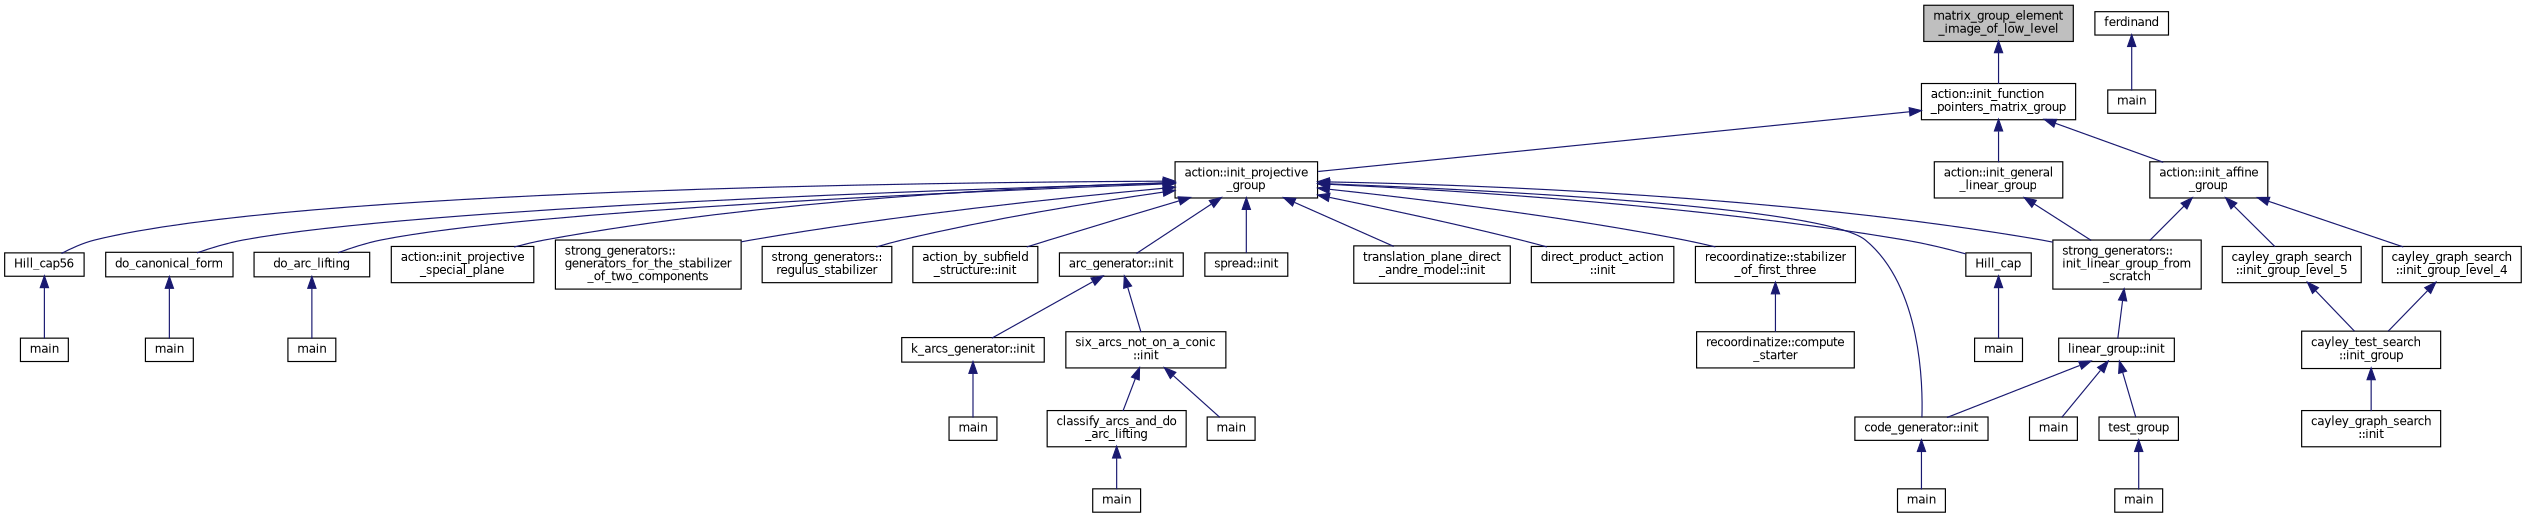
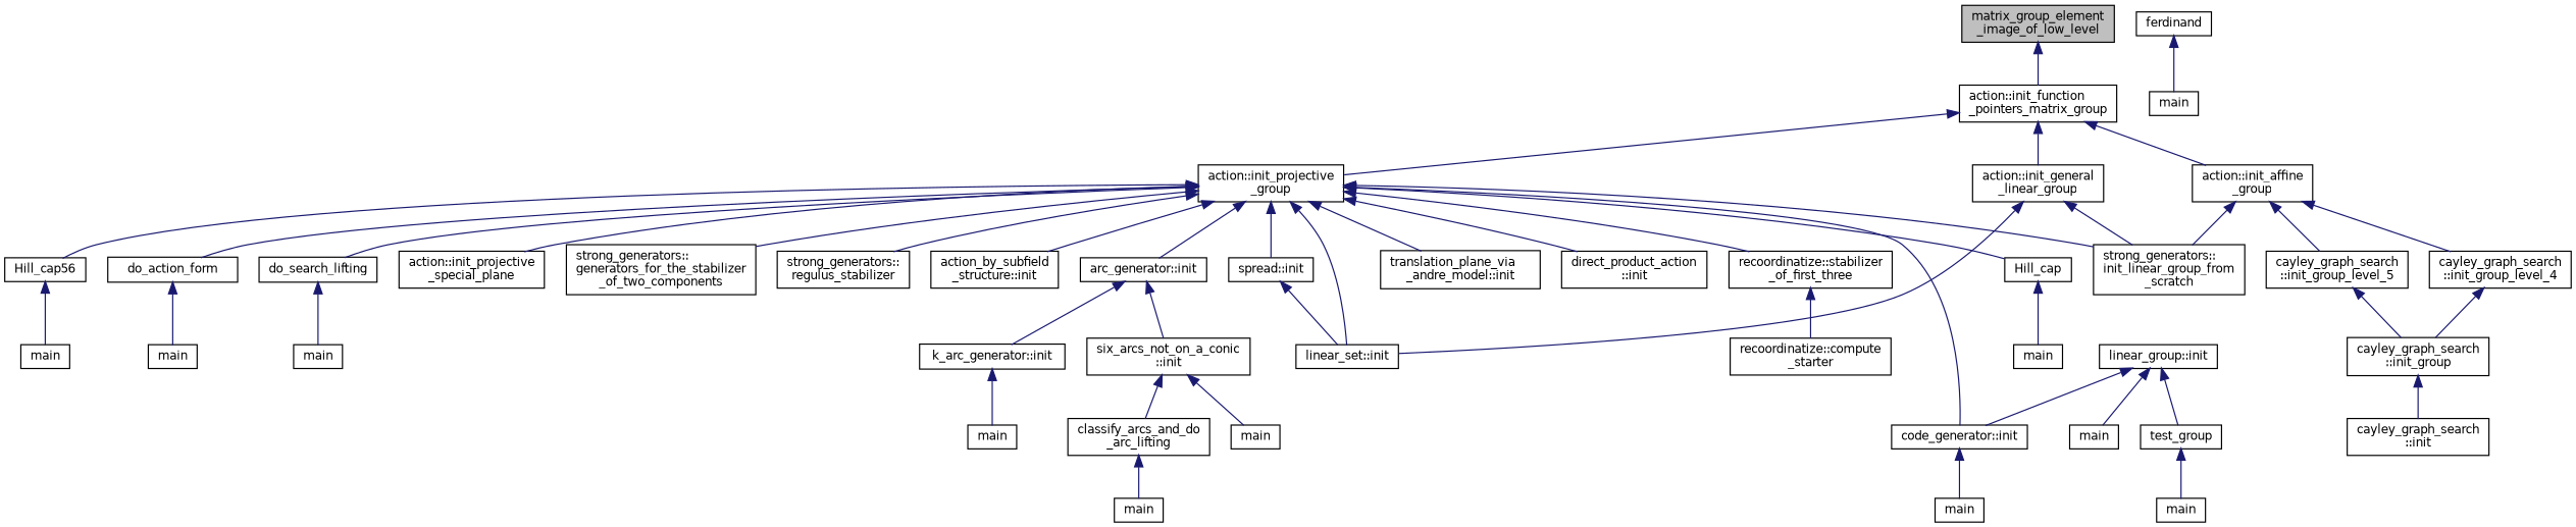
  digraph {
    rankdir=TB
    node [color=black fillcolor=white fontname=Helvetica fontsize=10 shape=record style=filled]
    edge [color=midnightblue dir=back fontname=Helvetica fontsize=10 labelfontname=Helvetica labelfontsize=10 style=solid]
    n1 [fillcolor=grey75 fontcolor=black height=0.2 label="matrix_group_element\l_image_of_low_level" width=0.4]
    n2 [height=0.2 label="action::init_function\l_pointers_matrix_group" width=0.4]
    n3 [height=0.2 label="action::init_projective\l_group" width=0.4]
    n4 [height=0.2 label="action::init_affine\l_group" width=0.4]
    n5 [height=0.2 label="action::init_general\l_linear_group" width=0.4]
-   n6 [height=0.2 label=do_arc_lifting width=0.4]
+   n6 [height=0.2 label=do_search_lifting width=0.4]
    n7 [height=0.2 label="code_generator::init" width=0.4]
    n8 [height=0.2 label="direct_product_action\l::init" width=0.4]
    n9 [height=0.2 label=Hill_cap width=0.4]
+   n10 [height=0.2 label="linear_set::init" width=0.4]
    n11 [height=0.2 label=Hill_cap56 width=0.4]
-   n12 [height=0.2 label=do_canonical_form width=0.4]
+   n12 [height=0.2 label=do_action_form width=0.4]
    n13 [height=0.2 label="action::init_projective\l_special_plane" width=0.4]
    n14 [height=0.2 label="strong_generators::\linit_linear_group_from\l_scratch" width=0.4]
    n15 [height=0.2 label="strong_generators::\lgenerators_for_the_stabilizer\l_of_two_components" width=0.4]
    n16 [height=0.2 label="strong_generators::\lregulus_stabilizer" width=0.4]
    n17 [height=0.2 label="action_by_subfield\l_structure::init" width=0.4]
    n18 [height=0.2 label="arc_generator::init" width=0.4]
    n19 [height=0.2 label="recoordinatize::stabilizer\l_of_first_three" width=0.4]
    n20 [height=0.2 label="spread::init" width=0.4]
-   n21 [height=0.2 label="translation_plane_direct\l_andre_model::init" width=0.4]
+   n21 [height=0.2 label="translation_plane_via\l_andre_model::init" width=0.4]
    n22 [height=0.2 label="cayley_graph_search\l::init_group_level_4" width=0.4]
    n23 [height=0.2 label="cayley_graph_search\l::init_group_level_5" width=0.4]
    n24 [height=0.2 label=main width=0.4]
    n25 [height=0.2 label=main width=0.4]
    n26 [height=0.2 label=main width=0.4]
    n27 [height=0.2 label=main width=0.4]
    n28 [height=0.2 label=main width=0.4]
    n29 [height=0.2 label="linear_group::init" width=0.4]
-   n30 [height=0.2 label="k_arcs_generator::init" width=0.4]
+   n30 [height=0.2 label="k_arc_generator::init" width=0.4]
    n31 [height=0.2 label="six_arcs_not_on_a_conic\l::init" width=0.4]
    n32 [height=0.2 label="recoordinatize::compute\l_starter" width=0.4]
    n33 [height=0.2 label=test_group width=0.4]
    n34 [height=0.2 label=main width=0.4]
    n35 [height=0.2 label=main width=0.4]
    n36 [height=0.2 label=main width=0.4]
    n37 [height=0.2 label="classify_arcs_and_do\l_arc_lifting" width=0.4]
    n38 [height=0.2 label=main width=0.4]
    n39 [height=0.2 label=main width=0.4]
-   n40 [height=0.2 label="cayley_test_search\l::init_group" width=0.4]
+   n40 [height=0.2 label="cayley_graph_search\l::init_group" width=0.4]
    n41 [height=0.2 label="cayley_graph_search\l::init" width=0.4]
    n42 [height=0.2 label=ferdinand width=0.4]
    n43 [height=0.2 label=main width=0.4]
    n1 -> n2
    n2 -> n3
    n2 -> n4
    n2 -> n5
    n3 -> n6
    n3 -> n7
    n3 -> n8
    n3 -> n9
+   n3 -> n10
    n3 -> n11
    n3 -> n12
    n3 -> n13
    n3 -> n14
    n3 -> n15
    n3 -> n16
    n3 -> n17
    n3 -> n18
    n3 -> n19
    n3 -> n20
    n3 -> n21
    n4 -> n14
    n4 -> n22
    n4 -> n23
+   n5 -> n10
    n5 -> n14
    n6 -> n24
    n7 -> n25
    n9 -> n26
    n11 -> n27
    n12 -> n28
-   n14 -> n29
    n18 -> n30
    n18 -> n31
    n19 -> n32
+   n20 -> n10
    n22 -> n40
    n23 -> n40
    n29 -> n7
    n29 -> n33
    n29 -> n34
    n30 -> n36
    n31 -> n37
    n31 -> n38
    n33 -> n35
    n37 -> n39
    n40 -> n41
    n42 -> n43
  }
